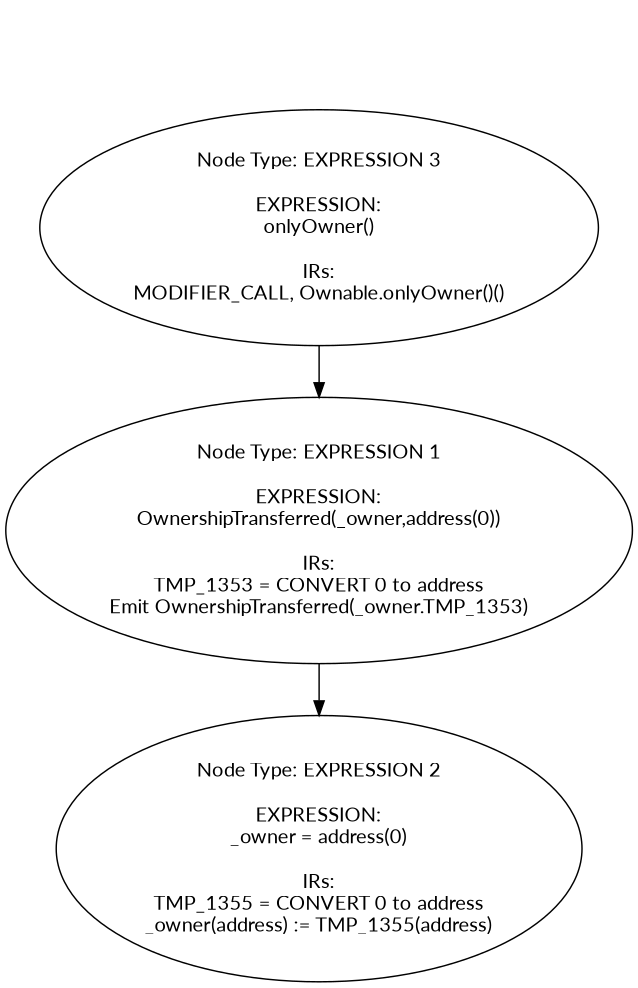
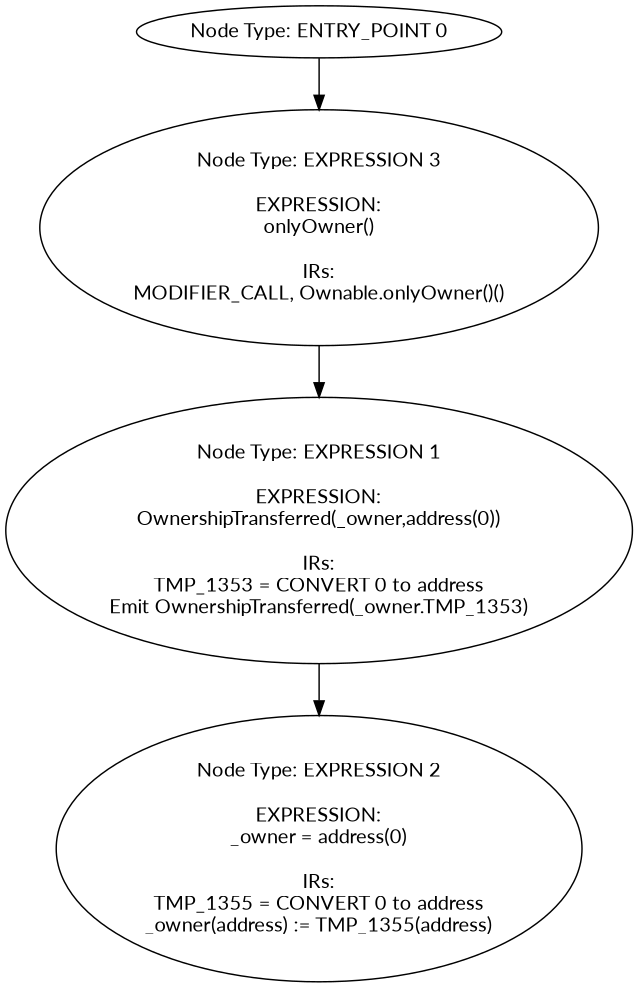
  digraph {
    fontname=Lato
    node [fontname=Lato]
    edge [fontname=Lato]
+   n1 [label="Node Type: ENTRY_POINT 0\n"]
    n2 [label="Node Type: EXPRESSION 3\n\nEXPRESSION:\nonlyOwner()\n\nIRs:\nMODIFIER_CALL, Ownable.onlyOwner()()"]
    n3 [label="Node Type: EXPRESSION 1\n\nEXPRESSION:\nOwnershipTransferred(_owner,address(0))\n\nIRs:\nTMP_1353 = CONVERT 0 to address\nEmit OwnershipTransferred(_owner.TMP_1353)"]
    n4 [label="Node Type: EXPRESSION 2\n\nEXPRESSION:\n_owner = address(0)\n\nIRs:\nTMP_1355 = CONVERT 0 to address\n_owner(address) := TMP_1355(address)"]
+   n1 -> n2
    n2 -> n3
    n3 -> n4
  }
